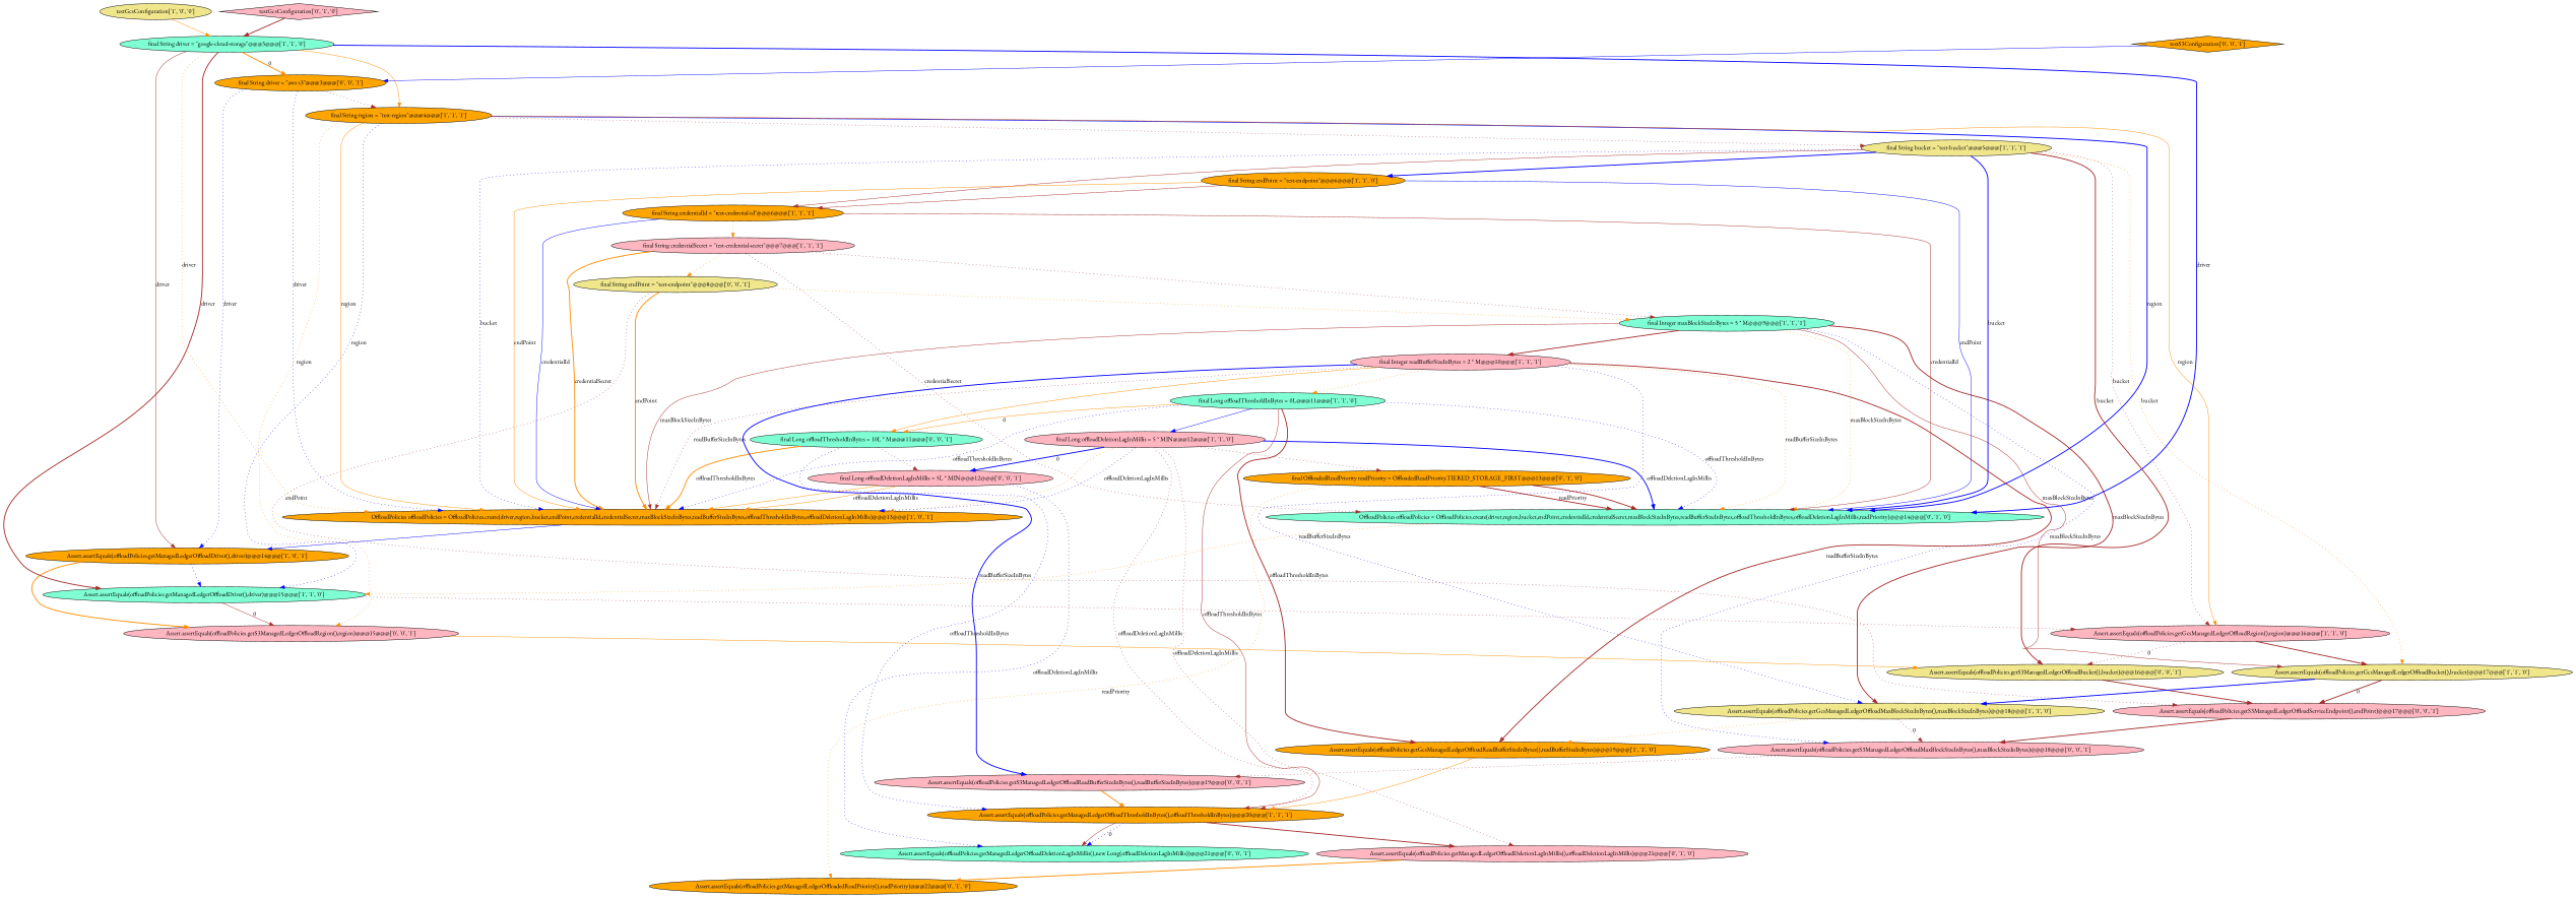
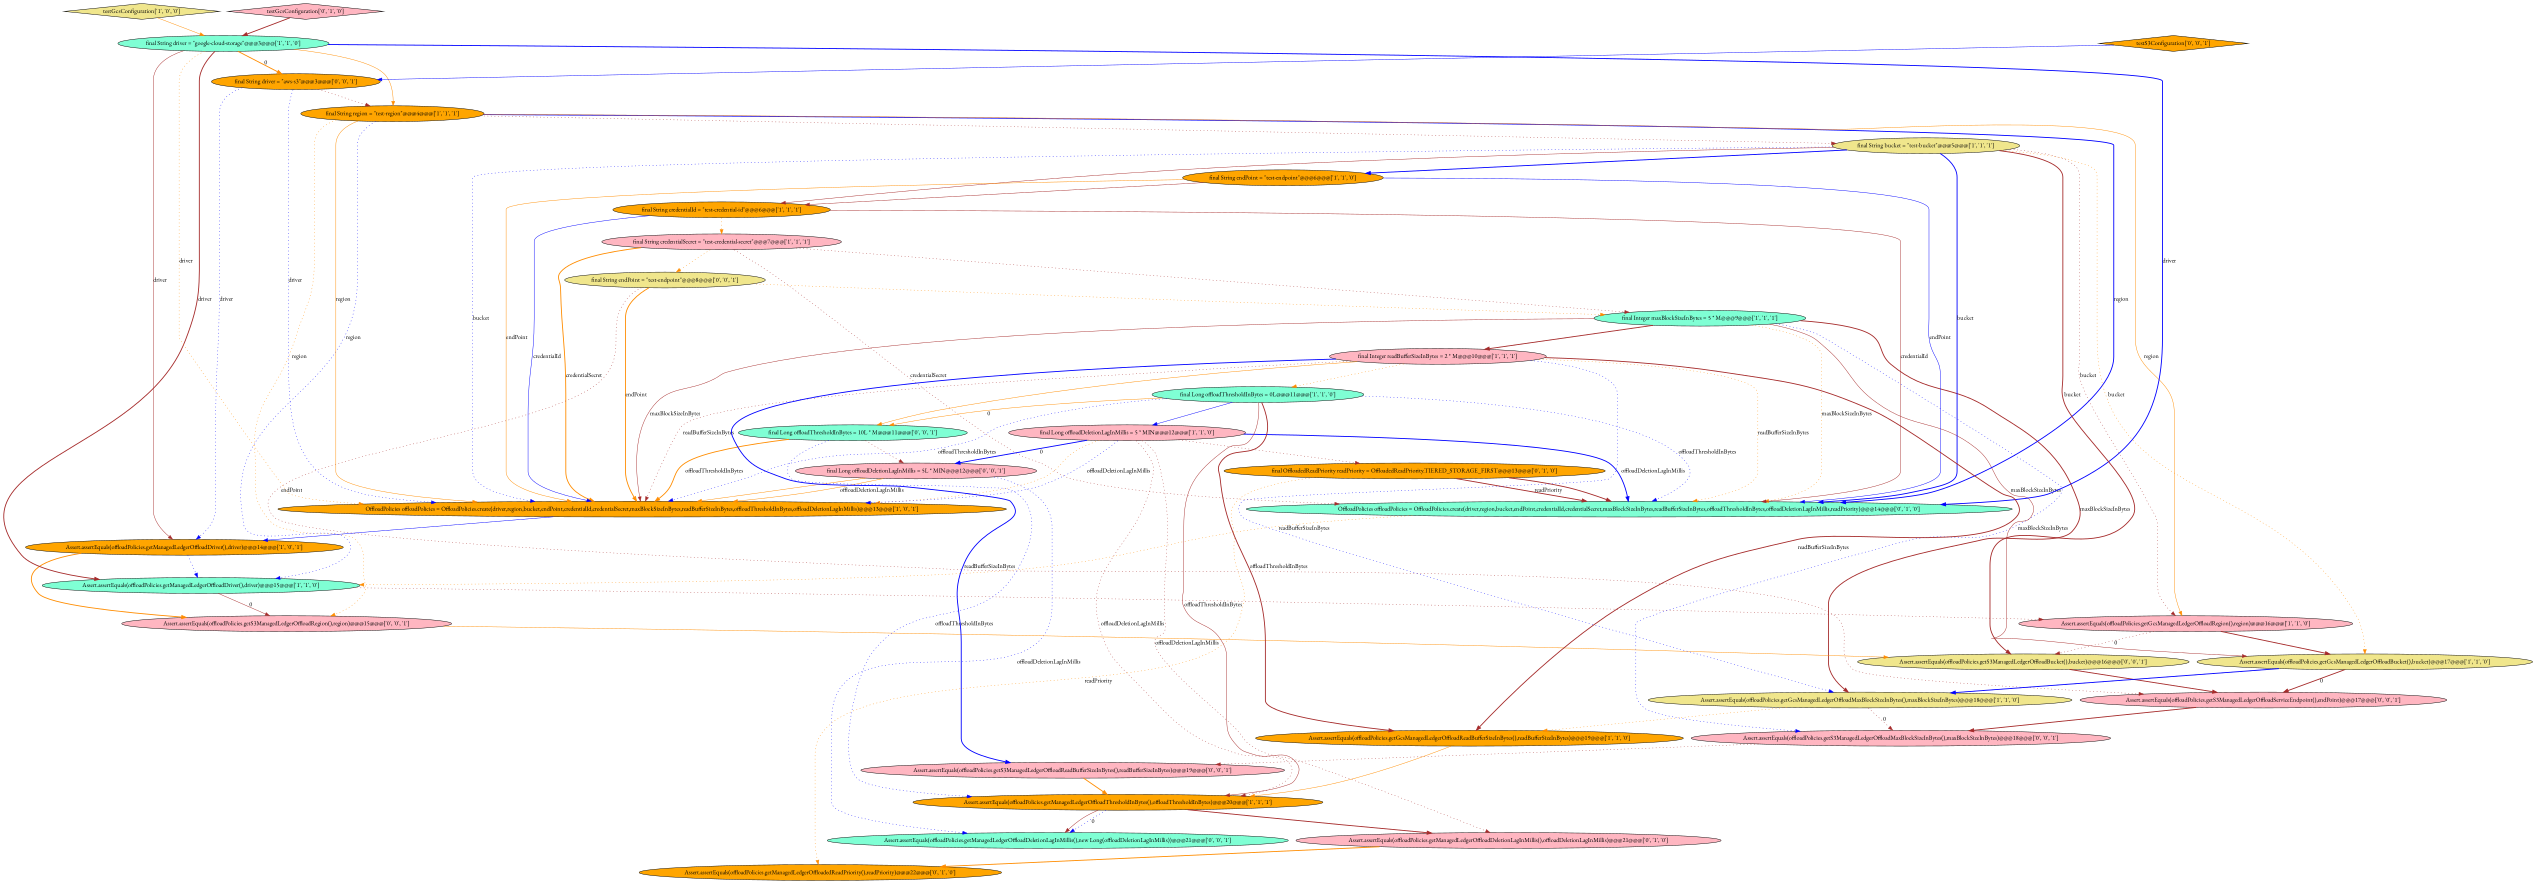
  digraph {
    fontname="EB Garamond"
    node [fillcolor=lightpink shape=ellipse style=filled fontname="EB Garamond"]
    edge [style=dotted color=brown fontname="EB Garamond"]
    n1 [fillcolor=aquamarine label="OffloadPolicies offloadPolicies = OffloadPolicies.create(driver,region,bucket,endPoint,credentialId,credentialSecret,maxBlockSizeInBytes,readBufferSizeInBytes,offloadThresholdInBytes,offloadDeletionLagInMillis,readPriority)@@@14@@@['0', '1', '0']"]
    n2 [fillcolor=aquamarine label="Assert.assertEquals(offloadPolicies.getManagedLedgerOffloadDriver(),driver)@@@15@@@['1', '1', '0']"]
    n3 [label="final Long offloadDeletionLagInMillis = 5 * MIN@@@12@@@['1', '1', '0']"]
    n4 [label="Assert.assertEquals(offloadPolicies.getManagedLedgerOffloadDeletionLagInMillis(),offloadDeletionLagInMillis)@@@21@@@['0', '1', '0']"]
    n5 [fillcolor=orange label="Assert.assertEquals(offloadPolicies.getManagedLedgerOffloadThresholdInBytes(),offloadThresholdInBytes)@@@20@@@['1', '1', '1']"]
    n6 [fillcolor=orange label="final OffloadedReadPriority readPriority = OffloadedReadPriority.TIERED_STORAGE_FIRST@@@13@@@['0', '1', '0']"]
    n7 [fillcolor=orange label="OffloadPolicies offloadPolicies = OffloadPolicies.create(driver,region,bucket,endPoint,credentialId,credentialSecret,maxBlockSizeInBytes,readBufferSizeInBytes,offloadThresholdInBytes,offloadDeletionLagInMillis)@@@13@@@['1', '0', '1']"]
    n8 [label="final Long offloadDeletionLagInMillis = 5L * MIN@@@12@@@['0', '0', '1']"]
    n9 [label="Assert.assertEquals(offloadPolicies.getS3ManagedLedgerOffloadServiceEndpoint(),endPoint)@@@17@@@['0', '0', '1']"]
    n10 [label="Assert.assertEquals(offloadPolicies.getS3ManagedLedgerOffloadMaxBlockSizeInBytes(),maxBlockSizeInBytes)@@@18@@@['0', '0', '1']"]
    n11 [label="final String credentialSecret = \"test-credential-secret\"@@@7@@@['1', '1', '1']"]
    n12 [fillcolor=khaki label="final String endPoint = \"test-endpoint\"@@@8@@@['0', '0', '1']"]
    n13 [fillcolor=aquamarine label="final Integer maxBlockSizeInBytes = 5 * M@@@9@@@['1', '1', '1']"]
    n14 [fillcolor=orange label="final String credentialId = \"test-credential-id\"@@@6@@@['1', '1', '1']"]
    n15 [label="Assert.assertEquals(offloadPolicies.getS3ManagedLedgerOffloadReadBufferSizeInBytes(),readBufferSizeInBytes)@@@19@@@['0', '0', '1']"]
    n16 [fillcolor=orange label="Assert.assertEquals(offloadPolicies.getManagedLedgerOffloadDriver(),driver)@@@14@@@['1', '0', '1']"]
    n17 [label="Assert.assertEquals(offloadPolicies.getS3ManagedLedgerOffloadRegion(),region)@@@15@@@['0', '0', '1']"]
    n18 [fillcolor=orange label="final String driver = \"aws-s3\"@@@3@@@['0', '0', '1']"]
    n19 [fillcolor=orange label="final String region = \"test-region\"@@@4@@@['1', '1', '1']"]
    n20 [fillcolor=aquamarine label="final Long offloadThresholdInBytes = 0L@@@11@@@['1', '1', '0']"]
    n21 [fillcolor=aquamarine label="final Long offloadThresholdInBytes = 10L * M@@@11@@@['0', '0', '1']"]
    n22 [fillcolor=orange label="Assert.assertEquals(offloadPolicies.getGcsManagedLedgerOffloadReadBufferSizeInBytes(),readBufferSizeInBytes)@@@19@@@['1', '1', '0']"]
    n23 [fillcolor=khaki label="Assert.assertEquals(offloadPolicies.getS3ManagedLedgerOffloadBucket(),bucket)@@@16@@@['0', '0', '1']"]
    n24 [label="Assert.assertEquals(offloadPolicies.getGcsManagedLedgerOffloadRegion(),region)@@@16@@@['1', '1', '0']"]
    n25 [fillcolor=aquamarine label="final String driver = \"google-cloud-storage\"@@@3@@@['1', '1', '0']"]
    n26 [fillcolor=orange label="testS3Configuration['0', '0', '1']" shape=diamond]
    n27 [fillcolor=orange label="Assert.assertEquals(offloadPolicies.getManagedLedgerOffloadedReadPriority(),readPriority)@@@22@@@['0', '1', '0']"]
    n28 [fillcolor=khaki label="Assert.assertEquals(offloadPolicies.getGcsManagedLedgerOffloadBucket(),bucket)@@@17@@@['1', '1', '0']"]
    n29 [fillcolor=khaki label="Assert.assertEquals(offloadPolicies.getGcsManagedLedgerOffloadMaxBlockSizeInBytes(),maxBlockSizeInBytes)@@@18@@@['1', '1', '0']"]
    n30 [fillcolor=aquamarine label="Assert.assertEquals(offloadPolicies.getManagedLedgerOffloadDeletionLagInMillis(),new Long(offloadDeletionLagInMillis))@@@21@@@['0', '0', '1']"]
    n31 [fillcolor=khaki label="final String bucket = \"test-bucket\"@@@5@@@['1', '1', '1']"]
    n32 [fillcolor=orange label="final String endPoint = \"test-endpoint\"@@@6@@@['1', '1', '0']"]
-   n33 [fillcolor=khaki label="testGcsConfiguration['1', '0', '0']"]
+   n33 [fillcolor=khaki label="testGcsConfiguration['1', '0', '0']" shape=diamond]
    n34 [label="final Integer readBufferSizeInBytes = 2 * M@@@10@@@['1', '1', '1']"]
    n35 [label="testGcsConfiguration['0', '1', '0']" shape=diamond]
    n1 -> n2 [color=darkorange]
    n2 -> n17 [label=0 style=solid]
    n2 -> n24
    n3 -> n1 [label=offloadDeletionLagInMillis style=bold color=blue]
    n3 -> n4 [label=offloadDeletionLagInMillis]
    n3 -> n5 [label=offloadDeletionLagInMillis]
    n3 -> n6
    n3 -> n7 [color=darkorange]
    n3 -> n7 [label=offloadDeletionLagInMillis color=blue]
    n3 -> n8 [label=0 style=bold color=blue]
    n4 -> n27 [style=bold color=darkorange]
    n5 -> n4 [style=bold]
    n5 -> n30 [label=0 color=blue]
    n5 -> n30 [style=solid]
    n6 -> n1 [label=readPriority style=bold]
    n6 -> n1 [style=bold]
    n6 -> n27 [label=readPriority color=darkorange]
    n7 -> n16 [style=solid color=blue]
    n8 -> n7 [label=offloadDeletionLagInMillis style=solid color=darkorange]
    n8 -> n7 [style=solid color=darkorange]
    n8 -> n30 [label=offloadDeletionLagInMillis color=blue]
    n9 -> n10 [style=bold]
    n10 -> n15
    n11 -> n1 [label=credentialSecret]
    n11 -> n7 [label=credentialSecret style=bold color=darkorange]
    n11 -> n12 [color=darkorange]
    n11 -> n13
    n12 -> n7 [label=endPoint style=bold color=darkorange]
    n12 -> n9 [label=endPoint]
    n12 -> n13 [color=darkorange]
    n13 -> n1 [label=maxBlockSizeInBytes color=darkorange]
    n13 -> n7 [label=maxBlockSizeInBytes style=solid]
    n13 -> n10 [label=maxBlockSizeInBytes color=blue]
    n13 -> n28 [label=maxBlockSizeInBytes style=solid]
    n13 -> n29 [label=maxBlockSizeInBytes style=bold]
    n13 -> n34 [style=bold]
    n14 -> n1 [label=credentialId style=solid]
    n14 -> n7 [label=credentialId style=solid color=blue]
    n14 -> n11 [color=darkorange]
    n15 -> n5 [style=bold color=darkorange]
    n16 -> n2 [color=blue]
    n16 -> n17 [style=bold color=darkorange]
    n17 -> n23 [style=solid color=darkorange]
    n18 -> n7 [label=driver color=blue]
    n18 -> n16 [label=driver color=blue]
    n18 -> n19
    n19 -> n1 [label=region style=bold color=blue]
    n19 -> n2 [label=region color=blue]
    n19 -> n7 [label=region style=solid color=darkorange]
    n19 -> n17 [label=region color=darkorange]
    n19 -> n24 [label=region style=solid color=darkorange]
    n19 -> n31
    n20 -> n1 [label=offloadThresholdInBytes color=blue]
    n20 -> n3 [style=solid color=blue]
    n20 -> n5 [label=offloadThresholdInBytes style=solid]
    n20 -> n7 [label=offloadThresholdInBytes color=blue]
    n20 -> n21 [label=0 style=solid color=darkorange]
    n20 -> n22 [label=offloadThresholdInBytes style=bold]
    n21 -> n5 [label=offloadThresholdInBytes color=blue]
    n21 -> n7 [label=offloadThresholdInBytes style=bold color=darkorange]
    n21 -> n8
    n22 -> n5 [style=solid color=darkorange]
    n23 -> n9 [style=bold]
    n24 -> n23 [label=0]
    n24 -> n28 [style=bold]
    n25 -> n1 [label=driver style=bold color=blue]
    n25 -> n2 [label=driver style=bold]
    n25 -> n7 [label=driver color=darkorange]
    n25 -> n16 [label=driver style=solid]
    n25 -> n18 [label=0 style=bold color=darkorange]
    n25 -> n19 [style=solid color=darkorange]
    n26 -> n18 [style=solid color=blue]
    n28 -> n9 [label=0 style=bold]
    n28 -> n29 [style=bold color=blue]
    n29 -> n10 [label=0]
    n29 -> n22 [color=darkorange]
    n31 -> n1 [label=bucket style=bold color=blue]
    n31 -> n7 [label=bucket color=blue]
    n31 -> n14 [style=solid]
    n31 -> n23 [label=bucket style=bold]
    n31 -> n24 [label=bucket]
    n31 -> n28 [label=bucket color=darkorange]
    n31 -> n32 [style=bold color=blue]
    n32 -> n1 [label=endPoint style=solid color=blue]
    n32 -> n7 [label=endPoint style=solid color=darkorange]
    n32 -> n14 [style=solid]
    n33 -> n25 [style=solid color=darkorange]
    n34 -> n1 [label=readBufferSizeInBytes color=darkorange]
    n34 -> n7 [label=readBufferSizeInBytes]
    n34 -> n15 [label=readBufferSizeInBytes style=bold color=blue]
    n34 -> n20 [color=darkorange]
    n34 -> n21 [style=solid color=darkorange]
    n34 -> n22 [label=readBufferSizeInBytes style=bold]
    n34 -> n29 [label=readBufferSizeInBytes color=blue]
    n35 -> n25 [style=bold]
  }
